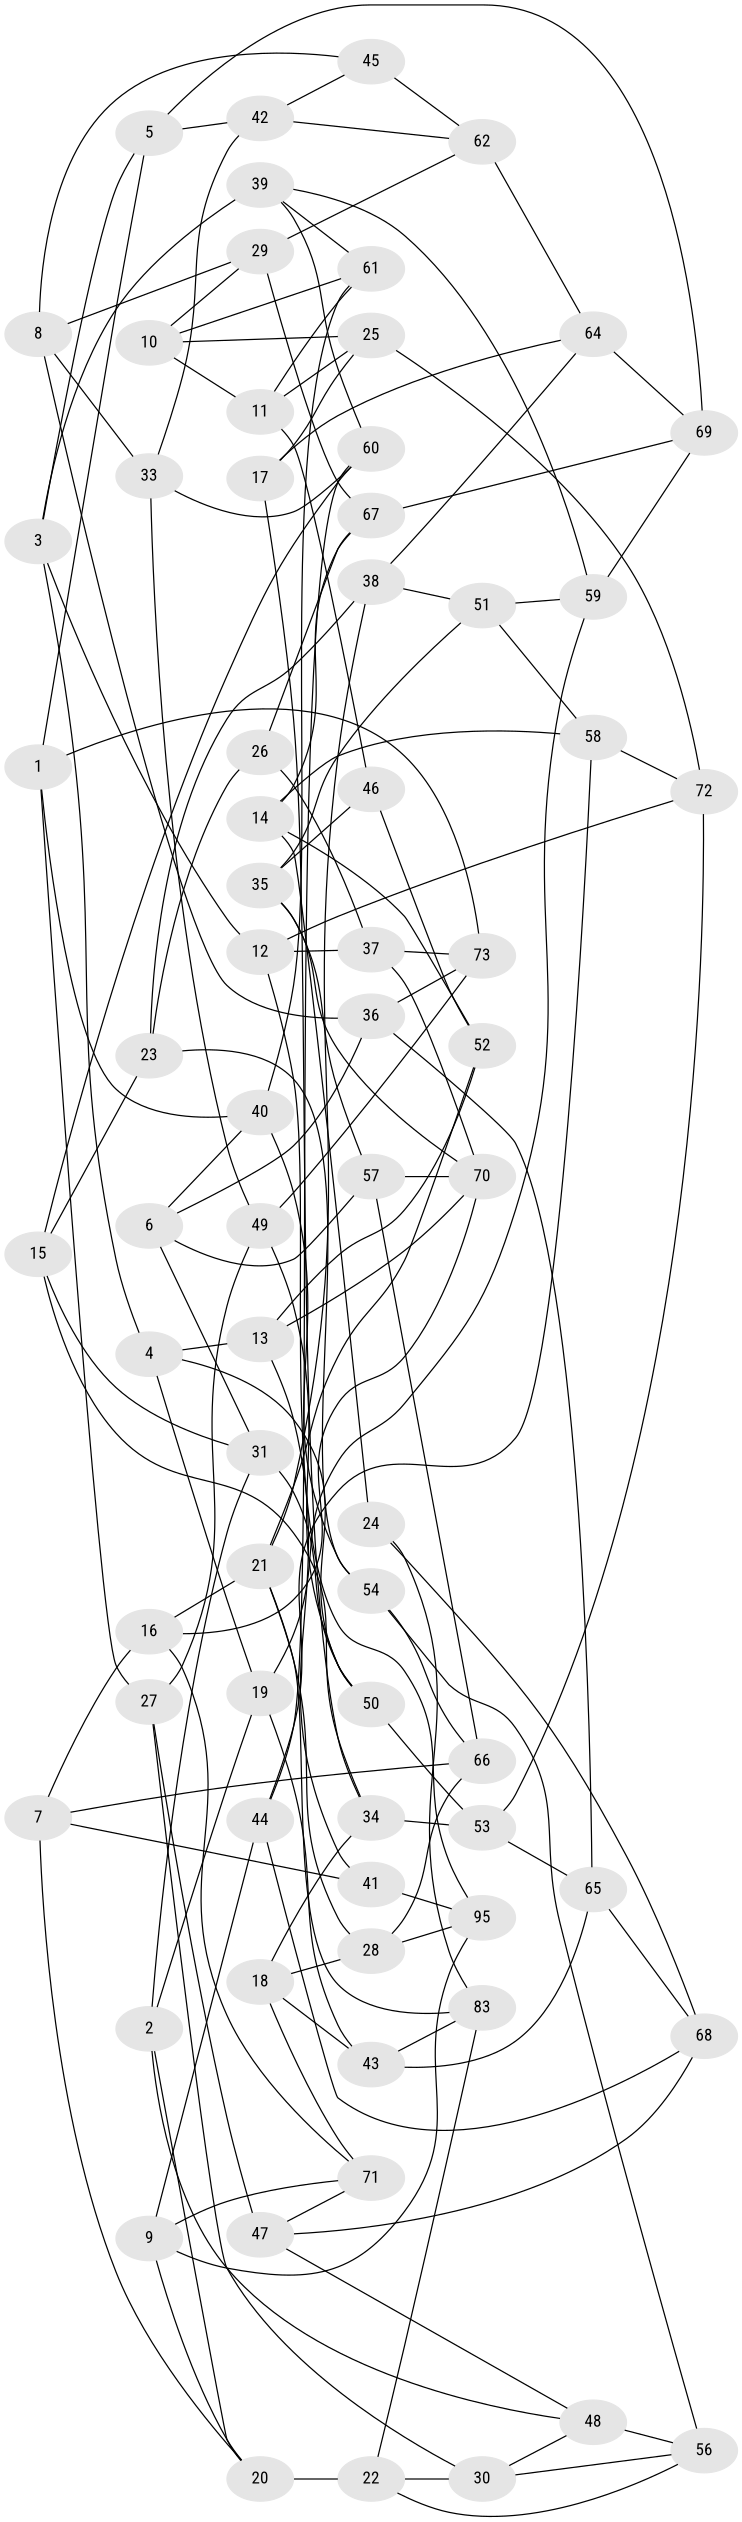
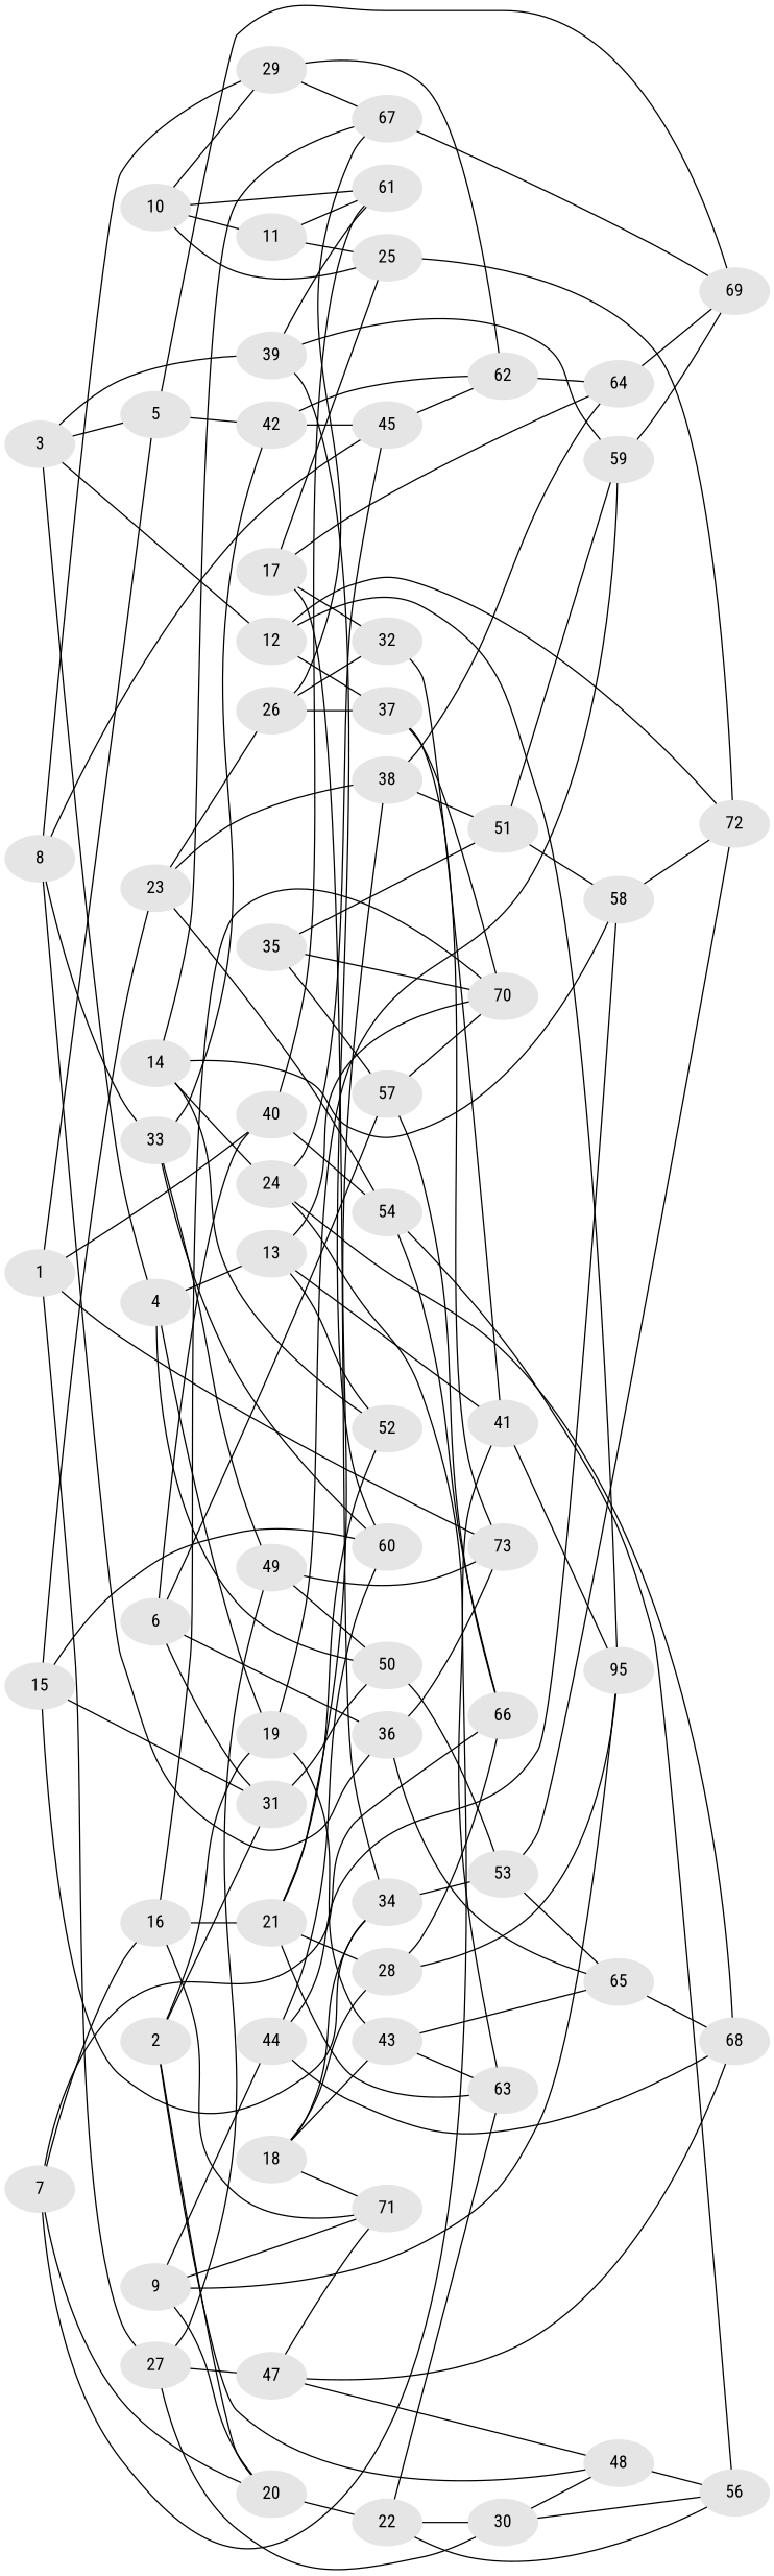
  graph {
    fontname="Roboto Condensed"
    rankdir=LR
    node [color=gray90 fontname="Roboto Condensed" style=filled]
    edge [fontname="Roboto Condensed"]
    1
    5
    27
    40
    73
    42
    69
    30
    47
    49
    61
    54
    2
    19
    20
    31
    48
    43
    59
    22
    50
    56
    3
    4
    12
    39
    13
    n28 [label=95]
    37
    72
    60
    41
    52
    70
    53
    45
    62
    6
    36
    57
    65
    66
    7
    16
    71
    21
    8
    29
    33
    67
    9
    44
    58
    68
    10
    11
    25
-   46
+   32
    14
    24
-   63 [label=83]
+   63
    15
    23
    34
    38
    26
    28
    17
    64
    18
    51
    35
    1 -- 5
    1 -- 27
    1 -- 40
    1 -- 73
    5 -- 42
    5 -- 69
    27 -- 30
    27 -- 47
    27 -- 49
    40 -- 61
    40 -- 54
    42 -- 45
    42 -- 62
    30 -- 48
    30 -- 56
    47 -- 48
    47 -- 71
    47 -- 68
    49 -- 73
    49 -- 50
    54 -- 56
    54 -- 66
    2 -- 19
    2 -- 20
    2 -- 31
    2 -- 48
    19 -- 43
    19 -- 59
    20 -- 22
    31 -- 50
    48 -- 56
    43 -- 65
    43 -- 63
    59 -- 69
    22 -- 30
    22 -- 56
    22 -- 63
    50 -- 53
    3 -- 5
    3 -- 4
    3 -- 12
    3 -- 39
    4 -- 19
    4 -- 50
    4 -- 13
    12 -- n28
    12 -- 37
    12 -- 72
    39 -- 61
    39 -- 59
    39 -- 60
    13 -- 41
    13 -- 52
    13 -- 70
    37 -- 73
    37 -- 70
    41 -- n28
    53 -- 72
    53 -- 65
    45 -- 62
    62 -- 64
    6 -- 40
    6 -- 31
    6 -- 36
    6 -- 57
    36 -- 73
    36 -- 65
    57 -- 70
    57 -- 66
    65 -- 68
    7 -- 20
    7 -- 41
    7 -- 66
    7 -- 16
    16 -- 70
    16 -- 71
    16 -- 21
    21 -- 52
    21 -- 63
    21 -- 38
    21 -- 28
    8 -- 45
    8 -- 36
    8 -- 29
    8 -- 33
    29 -- 62
    29 -- 67
    33 -- 42
    33 -- 49
    33 -- 60
    67 -- 69
    9 -- 20
    9 -- n28
    9 -- 71
    9 -- 44
    44 -- 60
    44 -- 58
    44 -- 68
    58 -- 72
    10 -- 61
    10 -- 29
    10 -- 11
    10 -- 25
    11 -- 61
    11 -- 25
-   11 -- 46
    25 -- 72
-   46 -- 52
+   32 -- 41
    14 -- 52
    14 -- 67
    14 -- 58
    14 -- 24
+   24 -- 45
    24 -- 68
    24 -- 63
    15 -- 31
    15 -- 60
    15 -- 23
    15 -- 34
    23 -- 54
    23 -- 38
    23 -- 26
    34 -- 53
    38 -- 64
    38 -- 51
    26 -- 37
    26 -- 67
+   26 -- 32
    28 -- n28
    28 -- 66
    17 -- 25
+   17 -- 32
    17 -- 34
    17 -- 64
    64 -- 69
    18 -- 43
    18 -- 71
    18 -- 34
    18 -- 28
    51 -- 59
    51 -- 58
    35 -- 70
    35 -- 57
-   35 -- 46
    35 -- 51
  }
